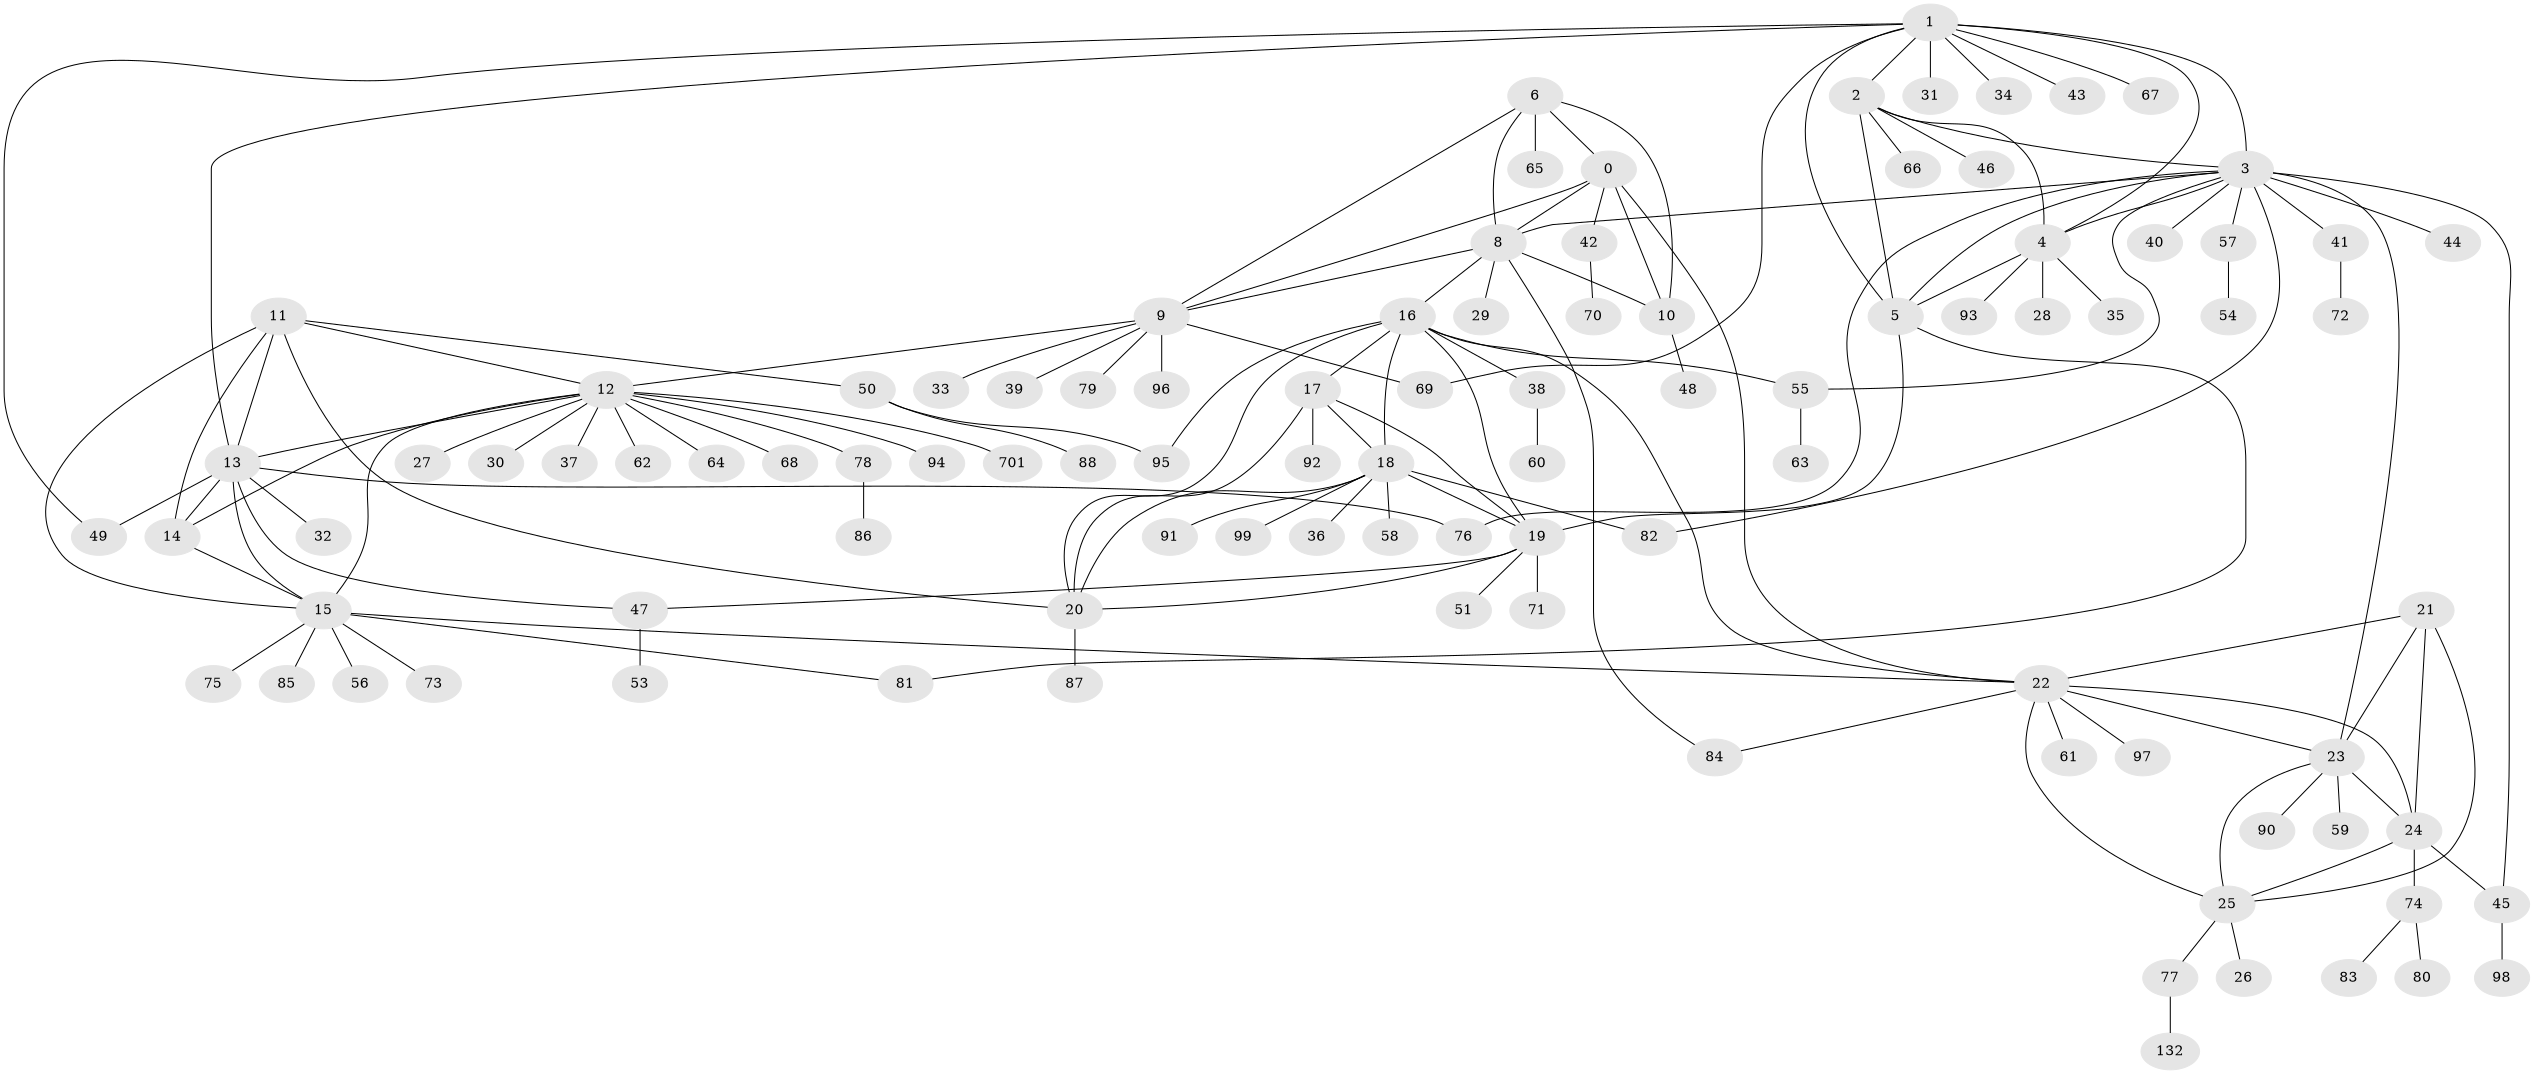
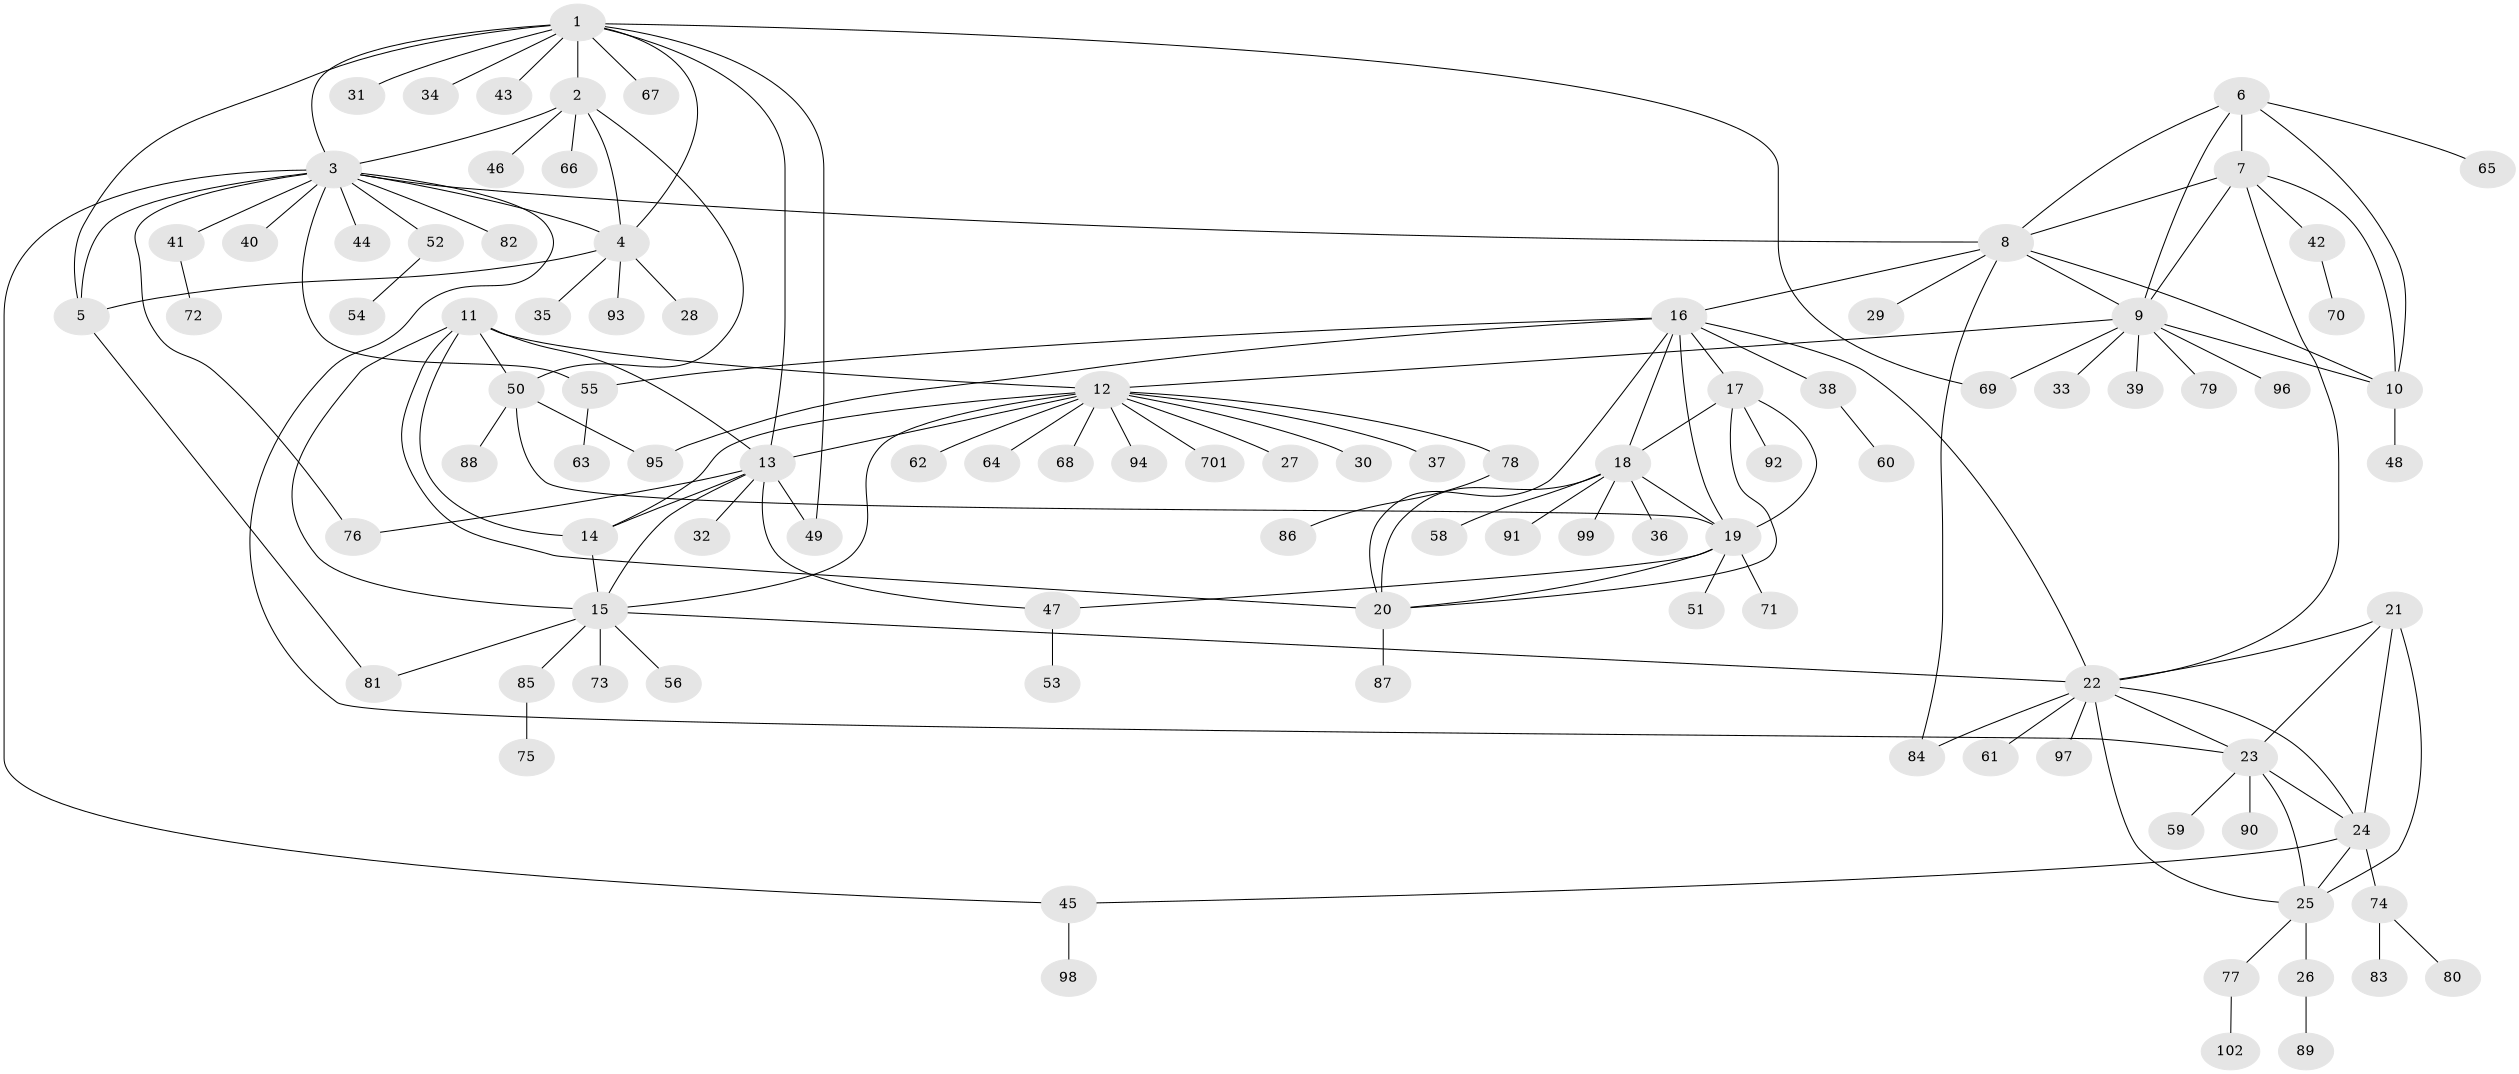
  graph {
    node [color=gray90 style=filled]
    1
    2
    3
    4
    5
    13
    31
    34
    43
    49
    67
    69
    46
    66
    8
    23
    40
    41
    44
    45
-   52 [label=57]
+   52
    55
    76
    82
    28
    35
    93
    19
    81
    32
    14
    15
    47
    9
    10
    16
    29
    84
    24
    25
    59
    90
    72
    98
    54
    63
    20
    51
    71
    6
-   7 [label=0]
+   7
    65
    22
    42
    12
    33
    39
    79
    96
    48
    61
    97
    70
    17
    18
    38
    95
    27
    30
    37
    62
    64
    68
    78
    94
    n76 [label=701]
    11
    50
    56
    73
    75
    85
    87
    88
    86
    53
    92
    36
    58
    91
    99
    60
    21
    74
    26
    77
    80
    83
-   102 [label=132]
+   89
+   102
    1 -- 2
    1 -- 3
    1 -- 4
    1 -- 5
    1 -- 13
    1 -- 31
    1 -- 34
    1 -- 43
    1 -- 49
    1 -- 67
    1 -- 69
    2 -- 3
    2 -- 4
-   2 -- 5
+   2 -- 50
    2 -- 46
    2 -- 66
    3 -- 4
    3 -- 5
    3 -- 8
    3 -- 23
    3 -- 40
    3 -- 41
    3 -- 44
    3 -- 45
    3 -- 52
    3 -- 55
    3 -- 76
    3 -- 82
    4 -- 5
    4 -- 28
    4 -- 35
    4 -- 93
-   5 -- 19
+   50 -- 19
    5 -- 81
    13 -- 49
    13 -- 76
    13 -- 32
    13 -- 14
    13 -- 15
    13 -- 47
    8 -- 9
    8 -- 10
    8 -- 16
    8 -- 29
    8 -- 84
    23 -- 24
    23 -- 25
    23 -- 59
    23 -- 90
    41 -- 72
    45 -- 98
    52 -- 54
    55 -- 63
    19 -- 47
    19 -- 20
    19 -- 51
    19 -- 71
    14 -- 15
    15 -- 81
    15 -- 22
    15 -- 56
    15 -- 73
-   15 -- 75
+   85 -- 75
    15 -- 85
    47 -- 53
    9 -- 69
+   9 -- 10
    9 -- 12
    9 -- 33
    9 -- 39
    9 -- 79
    9 -- 96
    10 -- 48
    16 -- 55
    16 -- 19
    16 -- 20
    16 -- 22
    16 -- 17
    16 -- 18
    16 -- 38
    16 -- 95
    24 -- 45
    24 -- 25
    24 -- 74
    25 -- 26
    25 -- 77
    20 -- 87
    6 -- 8
    6 -- 9
    6 -- 10
    6 -- 7
    6 -- 65
    7 -- 8
    7 -- 9
    7 -- 10
    7 -- 22
    7 -- 42
    22 -- 23
    22 -- 84
    22 -- 24
    22 -- 25
    22 -- 61
    22 -- 97
    42 -- 70
    12 -- 13
    12 -- 14
    12 -- 15
    12 -- 27
    12 -- 30
    12 -- 37
    12 -- 62
    12 -- 64
    12 -- 68
    12 -- 78
    12 -- 94
    12 -- n76
    17 -- 19
    17 -- 20
    17 -- 18
    17 -- 92
-   18 -- 82
    18 -- 19
    18 -- 20
    18 -- 36
    18 -- 58
    18 -- 91
    18 -- 99
    38 -- 60
    78 -- 86
    11 -- 13
    11 -- 14
    11 -- 15
    11 -- 20
    11 -- 12
    11 -- 50
    50 -- 95
    50 -- 88
    21 -- 23
    21 -- 24
    21 -- 25
    21 -- 22
    74 -- 80
    74 -- 83
+   26 -- 89
    77 -- 102
  }
